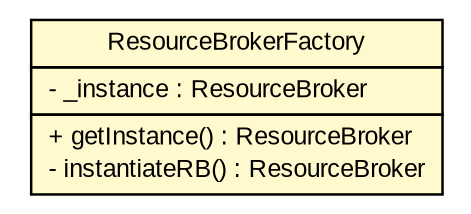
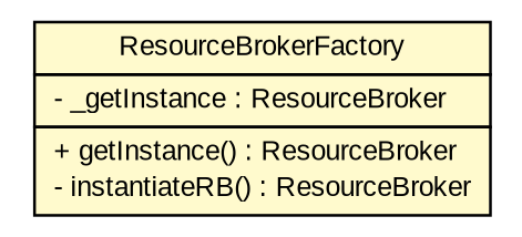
  digraph {
    nodesep=0.25
    ranksep=0.5
-   n1 [fontcolor=black fontname=arial fontsize=10.0 label=<<table title="org.edg.data.replication.optorsim.ResourceBrokerFactory" border="0" cellborder="1" cellspacing="0" cellpadding="2" port="p" bgcolor="lemonChiffon" href="./ResourceBrokerFactory.html"> 		<tr><td><table border="0" cellspacing="0" cellpadding="1"> <tr><td align="center" balign="center"> ResourceBrokerFactory </td></tr> 		</table></td></tr> 		<tr><td><table border="0" cellspacing="0" cellpadding="1"> <tr><td align="left" balign="left"> - _instance : ResourceBroker </td></tr> 		</table></td></tr> 		<tr><td><table border="0" cellspacing="0" cellpadding="1"> <tr><td align="left" balign="left"> + getInstance() : ResourceBroker </td></tr> <tr><td align="left" balign="left"> - instantiateRB() : ResourceBroker </td></tr> 		</table></td></tr> 		</table>> shape=plaintext]
+   n1 [fontcolor=black fontname=arial fontsize=10.0 label=<<table title="org.edg.data.replication.optorsim.ResourceBrokerFactory" border="0" cellborder="1" cellspacing="0" cellpadding="2" port="p" bgcolor="lemonChiffon" href="./ResourceBrokerFactory.html"> 		<tr><td><table border="0" cellspacing="0" cellpadding="1"> <tr><td align="center" balign="center"> ResourceBrokerFactory </td></tr> 		</table></td></tr> 		<tr><td><table border="0" cellspacing="0" cellpadding="1"> <tr><td align="left" balign="left"> - _getInstance : ResourceBroker </td></tr> 		</table></td></tr> 		<tr><td><table border="0" cellspacing="0" cellpadding="1"> <tr><td align="left" balign="left"> + getInstance() : ResourceBroker </td></tr> <tr><td align="left" balign="left"> - instantiateRB() : ResourceBroker </td></tr> 		</table></td></tr> 		</table>> shape=plaintext]
  }
